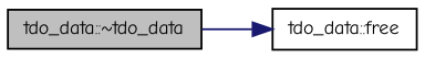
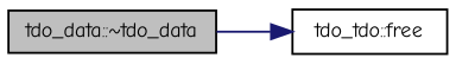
  digraph {
    rankdir=LR
    fontname="Comic Neue"
    node [color=black fontname="Comic Neue" fontsize=10 shape=record style=filled]
    n1 [fillcolor=grey75 fontcolor=black height=0.2 label="tdo_data::~tdo_data" width=0.4]
-   n2 [fillcolor=white height=0.2 label="tdo_data::free" width=0.4]
+   n2 [fillcolor=white height=0.2 label="tdo_tdo::free" width=0.4]
    n1 -> n2 [color=midnightblue fontname="Comic Neue" fontsize=10 labelfontname=Helvetica labelfontsize=10 style=solid]
  }
